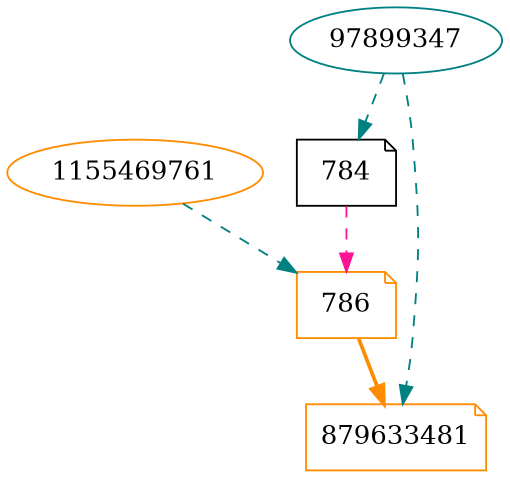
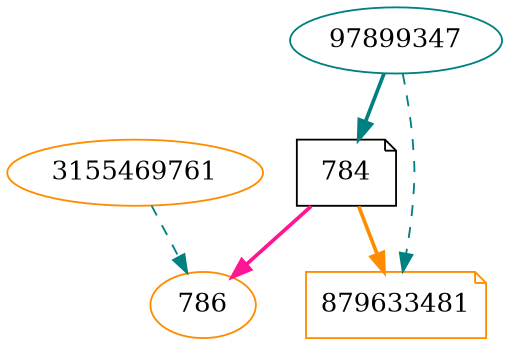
  strict digraph {
    node [color=darkorange shape=ellipse]
    edge [color=teal style=bold]
-   3155469761 [label=1155469761]
-   786 [shape=note]
+   3155469761
+   786
    784 [color=black shape=note]
    879633481 [shape=note]
    97899347 [color=teal]
    3155469761 -> 786 [style=dashed]
-   784 -> 786 [color=deeppink style=dashed]
-   786 -> 879633481 [color=darkorange]
-   97899347 -> 784 [style=dashed]
+   784 -> 786 [color=deeppink]
+   784 -> 879633481 [color=darkorange]
+   97899347 -> 784
    97899347 -> 879633481 [style=dashed]
  }
